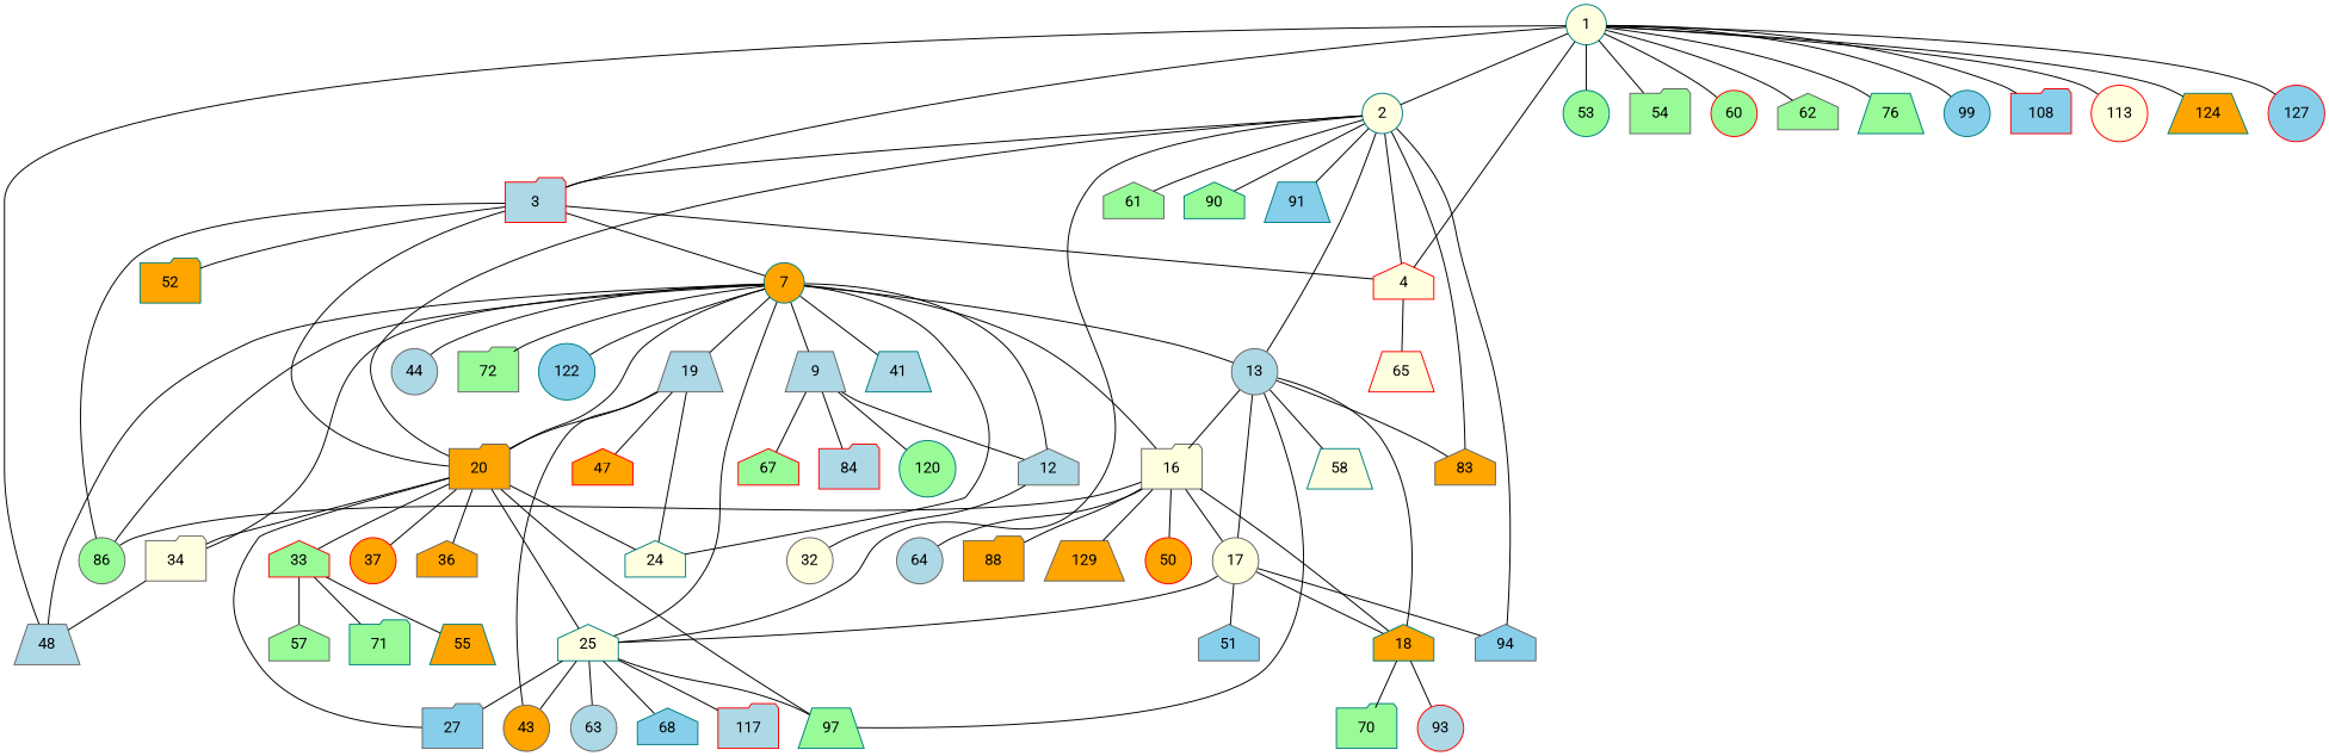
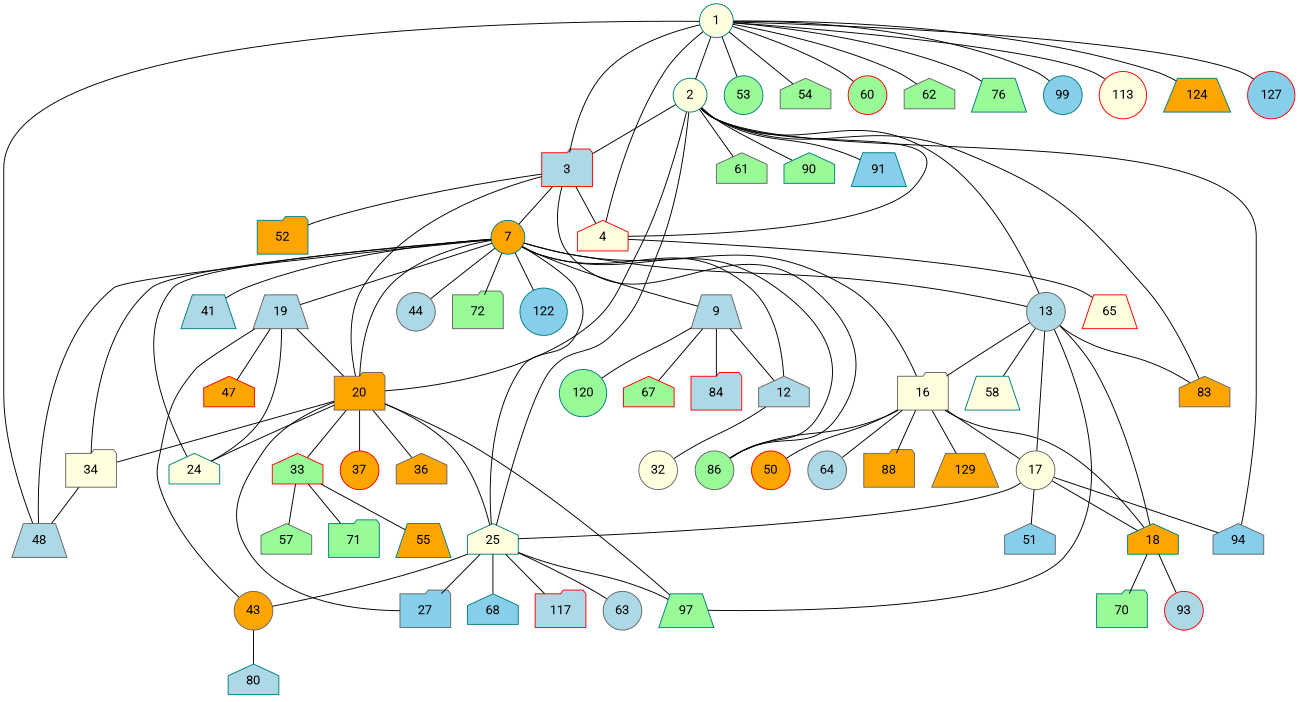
  graph {
    fontname=Roboto
    node [color=gray40 fillcolor=palegreen fontname=Roboto shape=circle style=filled]
    edge [fontname=Roboto]
    1 [color=teal fillcolor=lightyellow super="+5"]
    2 [color=teal fillcolor=lightyellow super="+6"]
    3 [color=red fillcolor=lightblue shape=folder]
    4 [color=red fillcolor=lightyellow shape=house super="+38+92+35"]
    48 [fillcolor=lightblue shape=trapezium super="+49"]
    53 [color=teal]
-   54 [shape=folder]
+   54 [shape=house]
    60 [color=red]
    62 [shape=house]
    76 [color=teal shape=trapezium]
    99 [color=teal fillcolor=skyblue]
-   108 [color=red fillcolor=skyblue shape=folder]
    113 [color=red fillcolor=lightyellow]
    124 [color=teal fillcolor=orange shape=trapezium]
    127 [color=red fillcolor=skyblue]
    13 [fillcolor=lightblue super="+81+15+14+56"]
    20 [fillcolor=orange shape=folder super="+125+73+28+21+74+40+22"]
    25 [color=teal fillcolor=lightyellow shape=house super="+26+100+126+29"]
    61 [shape=house]
    83 [fillcolor=orange shape=house]
    90 [color=teal shape=house]
    91 [color=teal fillcolor=skyblue shape=trapezium]
    94 [fillcolor=skyblue shape=house]
    7 [color=teal fillcolor=orange super="+75+95+103+112+116+121+8+82+45"]
    52 [color=teal fillcolor=orange shape=folder]
    86 [super="+106+130"]
    65 [color=red fillcolor=lightyellow shape=trapezium]
    16 [fillcolor=lightyellow shape=folder]
    17 [fillcolor=lightyellow]
    18 [color=teal fillcolor=orange shape=house super="+77"]
    58 [color=teal fillcolor=lightyellow shape=trapezium]
    97 [color=teal shape=trapezium super="+110"]
    24 [color=teal fillcolor=lightyellow shape=house super="+78"]
    34 [fillcolor=lightyellow shape=folder]
    27 [fillcolor=skyblue shape=folder]
    33 [color=red shape=house super="+39+46+105+132+69"]
    36 [fillcolor=orange shape=house]
    37 [color=red fillcolor=orange]
    43 [fillcolor=orange]
    63 [fillcolor=lightblue]
    68 [color=teal fillcolor=skyblue shape=house]
    117 [color=red fillcolor=lightblue shape=folder]
    9 [fillcolor=lightblue shape=trapezium]
    12 [fillcolor=lightblue shape=house super="+114+42"]
    19 [fillcolor=lightblue shape=trapezium]
    41 [color=teal fillcolor=lightblue shape=trapezium super="+128"]
    44 [fillcolor=lightblue]
    72 [shape=folder]
    122 [color=teal fillcolor=skyblue]
    67 [color=red shape=house]
    84 [color=red fillcolor=lightblue shape=folder]
    120 [color=teal]
    32 [fillcolor=lightyellow super="+118"]
    50 [color=red fillcolor=orange]
    64 [fillcolor=lightblue super="+98"]
    88 [fillcolor=orange shape=folder]
    129 [fillcolor=orange shape=trapezium]
    47 [color=red fillcolor=orange shape=house]
    51 [fillcolor=skyblue shape=house]
    70 [color=teal shape=folder super="+89"]
    93 [color=red fillcolor=lightblue]
+   80 [color=teal fillcolor=lightblue shape=house]
    55 [color=teal fillcolor=orange shape=trapezium]
    57 [shape=house]
    71 [color=teal shape=folder]
    1 -- 2 [weight=4]
    1 -- 3 [weight=2]
    1 -- 4 [weight=2]
    1 -- 48
    1 -- 53
    1 -- 54
    1 -- 60
    1 -- 62
    1 -- 76
    1 -- 99
-   1 -- 108
    1 -- 113
    1 -- 124
    1 -- 127
    2 -- 3 [weight=2]
    2 -- 4 [weight=2]
    2 -- 13
    2 -- 20
    2 -- 25
    2 -- 61
    2 -- 83
    2 -- 90
    2 -- 91
    2 -- 94
    3 -- 4
    3 -- 20
    3 -- 7
    3 -- 52
    3 -- 86
    4 -- 65
    13 -- 83
    13 -- 16 [weight=3]
    13 -- 17 [weight=3]
    13 -- 18 [weight=3]
    13 -- 58
    13 -- 97
    20 -- 25 [weight=4]
    20 -- 97
    20 -- 24 [weight=3]
    20 -- 34
    20 -- 27
    20 -- 33
    20 -- 36
    20 -- 37
    25 -- 97
    25 -- 27 [weight=4]
    25 -- 43
    25 -- 63
    25 -- 68
    25 -- 117
    7 -- 48
    7 -- 13
    7 -- 20 [weight=3]
    7 -- 25
    7 -- 86
    7 -- 16
    7 -- 24
    7 -- 34
    7 -- 9 [weight=4]
    7 -- 12 [weight=4]
    7 -- 19
    7 -- 41
    7 -- 44
    7 -- 72
    7 -- 122
    16 -- 86
    16 -- 17
    16 -- 18
    16 -- 50
    16 -- 64
    16 -- 88
    16 -- 129
    17 -- 25
    17 -- 94
    17 -- 18
    17 -- 51
    18 -- 70
    18 -- 93
    34 -- 48
    33 -- 55
    33 -- 57
    33 -- 71
+   43 -- 80
    9 -- 12
    9 -- 67
    9 -- 84
    9 -- 120
    12 -- 32
    19 -- 20 [weight=3]
    19 -- 24
    19 -- 43
    19 -- 47
  }
